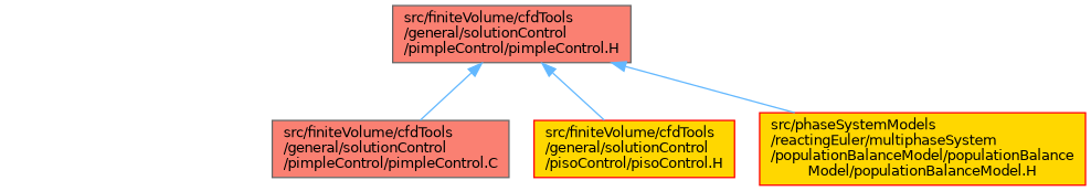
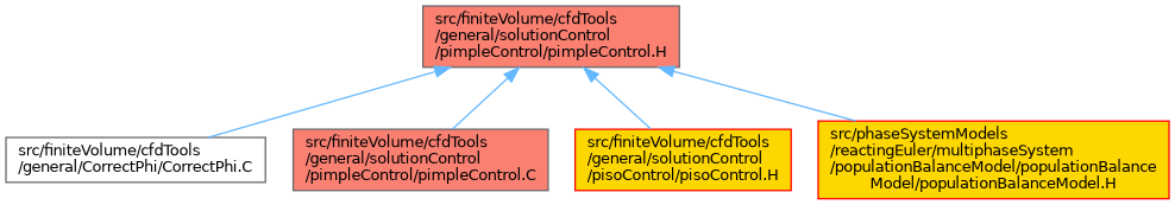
  digraph {
    node [color=grey40 fillcolor=salmon fontname=Helvetica fontsize=10 shape=box style=filled]
    edge [color=steelblue1 dir=back fontname=Helvetica fontsize=10 labelfontname=Helvetica labelfontsize=10 style=solid]
    n1 [color=gray40 fontcolor=black height=0.2 label="src/finiteVolume/cfdTools\l/general/solutionControl\l/pimpleControl/pimpleControl.H" width=0.4]
+   n2 [fillcolor=white height=0.2 label="src/finiteVolume/cfdTools\l/general/CorrectPhi/CorrectPhi.C" width=0.4]
    n3 [height=0.2 label="src/finiteVolume/cfdTools\l/general/solutionControl\l/pimpleControl/pimpleControl.C" width=0.4]
    n4 [color=red fillcolor=gold height=0.2 label="src/finiteVolume/cfdTools\l/general/solutionControl\l/pisoControl/pisoControl.H" width=0.4]
    n5 [color=red fillcolor=gold height=0.2 label="src/phaseSystemModels\l/reactingEuler/multiphaseSystem\l/populationBalanceModel/populationBalance\lModel/populationBalanceModel.H" width=0.4]
+   n1 -> n2
    n1 -> n3
    n1 -> n4
    n1 -> n5
  }
